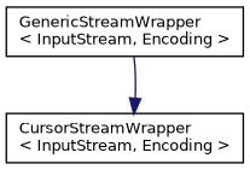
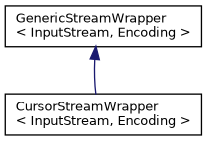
  digraph {
    rankdir=TB
    node [color=black fillcolor=white fontname=Helvetica fontsize=10 shape=record style=filled]
    n1 [height=0.2 label="GenericStreamWrapper\l\< InputStream, Encoding \>" width=0.4]
    n2 [height=0.2 label="CursorStreamWrapper\l\< InputStream, Encoding \>" width=0.4]
-   n2 -> n1 [color=midnightblue dir=back fontname=Helvetica fontsize=10 labelfontname=Helvetica labelfontsize=10 style=solid]
+   n1 -> n2 [color=midnightblue dir=back fontname=Helvetica fontsize=10 labelfontname=Helvetica labelfontsize=10 style=solid]
  }
